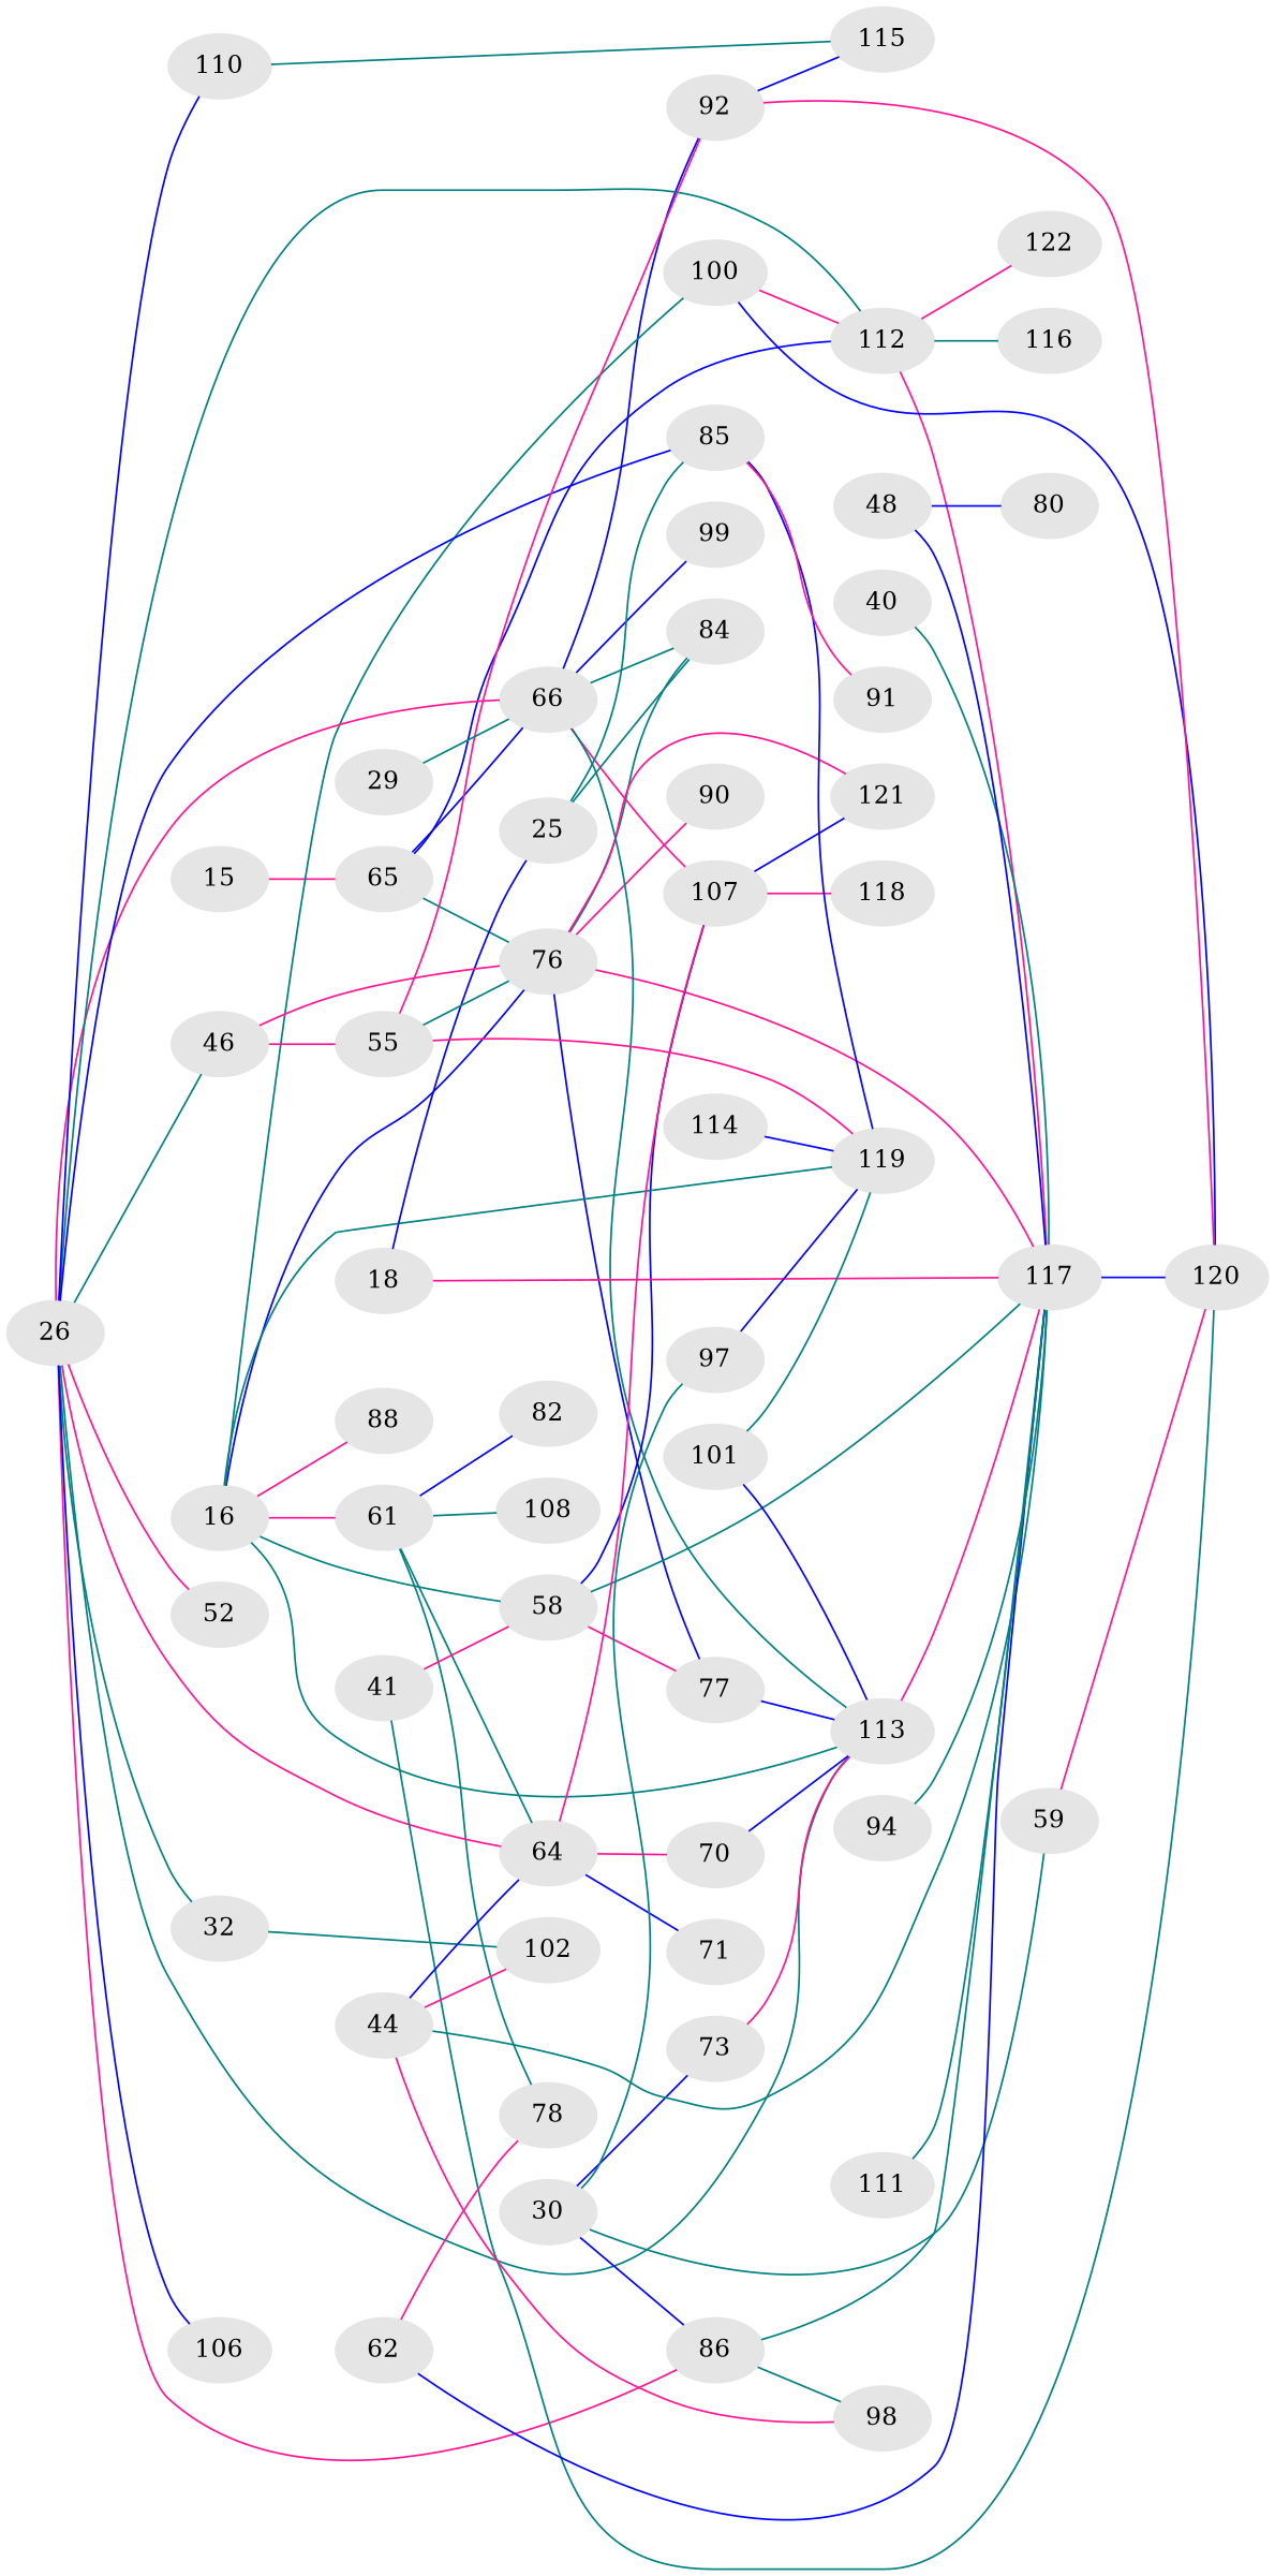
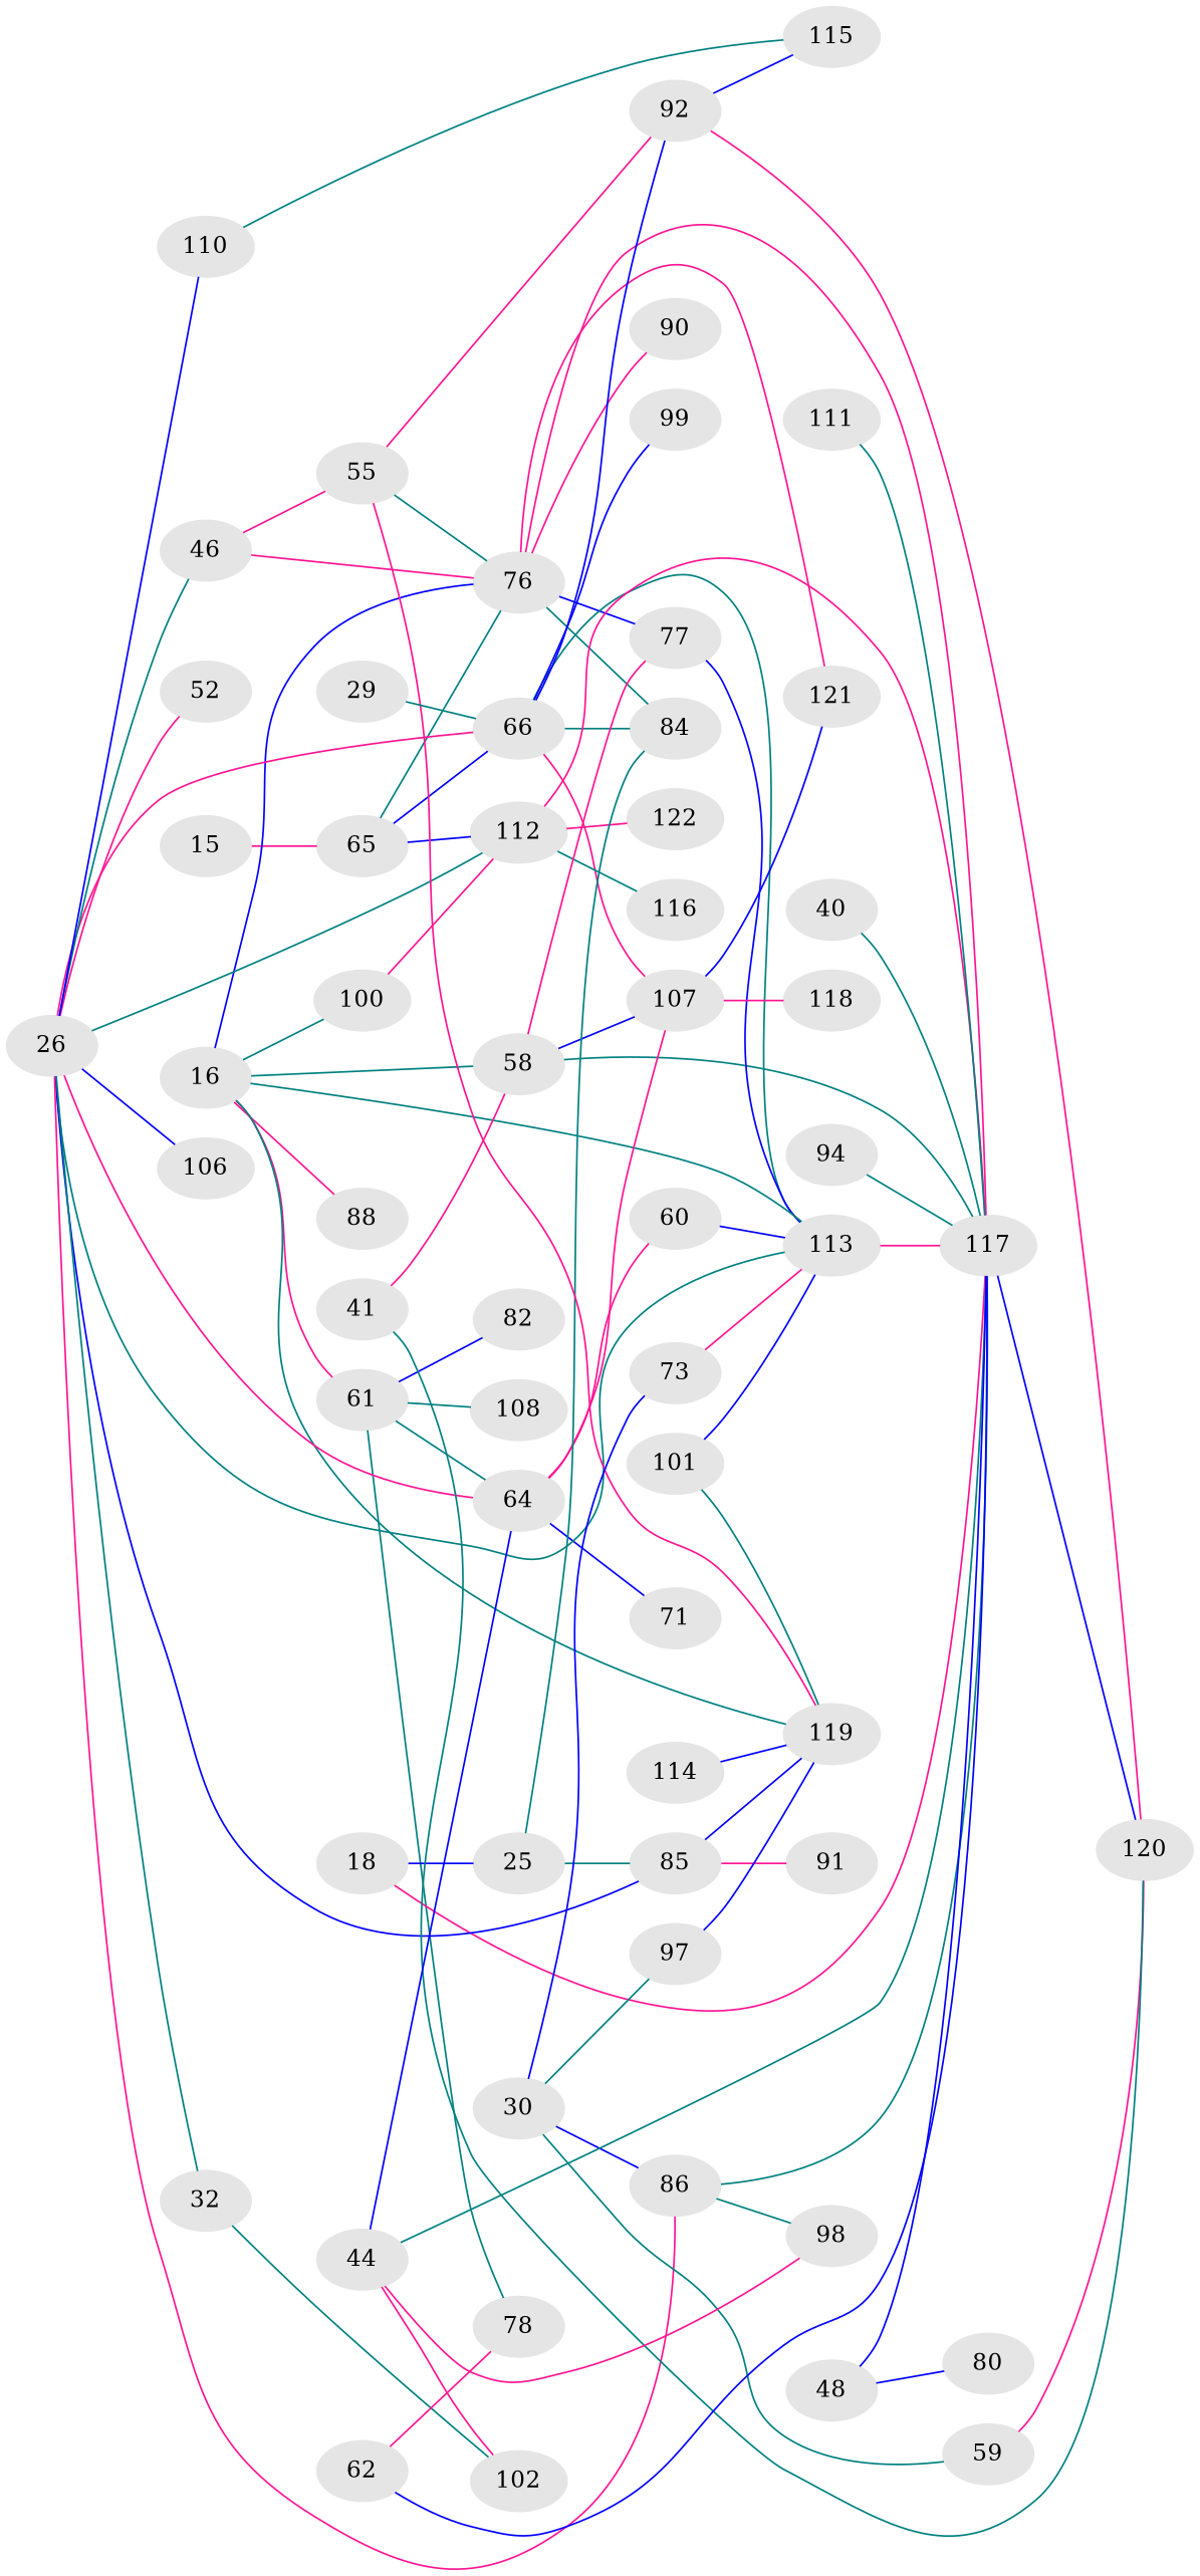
  graph {
    rankdir=LR
    node [color=gray90 style=filled]
    edge [color=teal]
    65 [super="+2"]
    76 [super="+72"]
    66 [super="+1+4"]
    112 [super="+5+31+57"]
    15
    58 [super="+24+39"]
    117 [super="+43+8+23+109"]
    77 [super="+20"]
    107 [super="+68"]
    16
    61 [super="+51+27"]
    88
    100 [super="+83+95"]
    113 [super="+13+56+74+105"]
    119 [super="+104"]
    64 [super="+50"]
    78
    82
    108
    84
    90
    121 [super="+93"]
    120 [super="+75"]
    25 [super="+19"]
    85 [super="+34+49"]
    18
    91
    26 [super="+10+17"]
    32
    46 [super="+33"]
    52
    86 [super="+14"]
    106
    110
    102
    55 [super="+11"]
    92 [super="+87"]
-   70
+   70 [label=60]
    71
    99
    98
    115
    116
    122
    29
    30
    59
    73
    97
    40
    41
    44
    48
    80
    118
    62
    94
    101
    111
    114
    65 -- 76
    65 -- 66 [color=blue]
    65 -- 112 [color=blue]
    76 -- 117 [color=deeppink]
    76 -- 77 [color=blue]
    76 -- 84
    76 -- 90 [color=deeppink]
    76 -- 121 [color=deeppink]
    66 -- 107 [color=deeppink]
    66 -- 113
    66 -- 84
    66 -- 92 [color=blue weight=2]
    66 -- 99 [color=blue]
    112 -- 117 [color=deeppink weight=3]
    112 -- 116
    112 -- 122 [color=deeppink]
    15 -- 65 [color=deeppink]
    58 -- 117
    58 -- 77 [color=deeppink]
    58 -- 107 [color=blue]
    117 -- 120 [color=blue]
    77 -- 113 [color=blue]
    107 -- 121 [color=blue]
    107 -- 118 [color=deeppink]
    16 -- 76 [color=blue weight=2]
    16 -- 58 [weight=3]
    16 -- 61 [color=deeppink weight=2]
    16 -- 88 [color=deeppink]
    16 -- 100
    16 -- 113 [weight=2]
    16 -- 119
    61 -- 64
    61 -- 78
    61 -- 82 [color=blue]
    61 -- 108
    100 -- 112 [color=deeppink]
-   100 -- 120 [color=blue]
    113 -- 117 [color=deeppink]
    64 -- 107 [color=deeppink]
    64 -- 70 [color=deeppink]
    64 -- 71 [color=blue]
    25 -- 84
    25 -- 85
    85 -- 119 [color=blue]
    85 -- 91 [color=deeppink]
    18 -- 117 [color=deeppink weight=3]
    18 -- 25 [color=blue weight=2]
    26 -- 66 [color=deeppink weight=3]
    26 -- 112
    26 -- 113
    26 -- 64 [color=deeppink weight=2]
    26 -- 85 [color=blue]
    26 -- 32
    26 -- 46
    26 -- 52 [color=deeppink]
    26 -- 86 [color=deeppink]
    26 -- 106 [color=blue]
    26 -- 110 [color=blue]
    32 -- 102
    46 -- 76 [color=deeppink]
    46 -- 55 [color=deeppink]
    86 -- 117
    86 -- 98
    110 -- 115
    55 -- 76
    55 -- 119 [color=deeppink]
    55 -- 92 [color=deeppink]
    92 -- 120 [color=deeppink]
    92 -- 115 [color=blue]
    70 -- 113 [color=blue]
    29 -- 66
    30 -- 86 [color=blue]
    30 -- 59
    30 -- 73 [color=blue]
    30 -- 97
    59 -- 120 [color=deeppink]
    73 -- 113 [color=deeppink]
    97 -- 119 [color=blue]
    40 -- 117
    41 -- 58 [color=deeppink]
    41 -- 120
    44 -- 117
    44 -- 64 [color=blue]
    44 -- 102 [color=deeppink]
    44 -- 98 [color=deeppink]
    48 -- 117 [color=blue]
    48 -- 80 [color=blue]
    62 -- 117 [color=blue]
    62 -- 78 [color=deeppink]
    94 -- 117
    101 -- 113 [color=blue]
    101 -- 119
    111 -- 117
    114 -- 119 [color=blue]
  }
